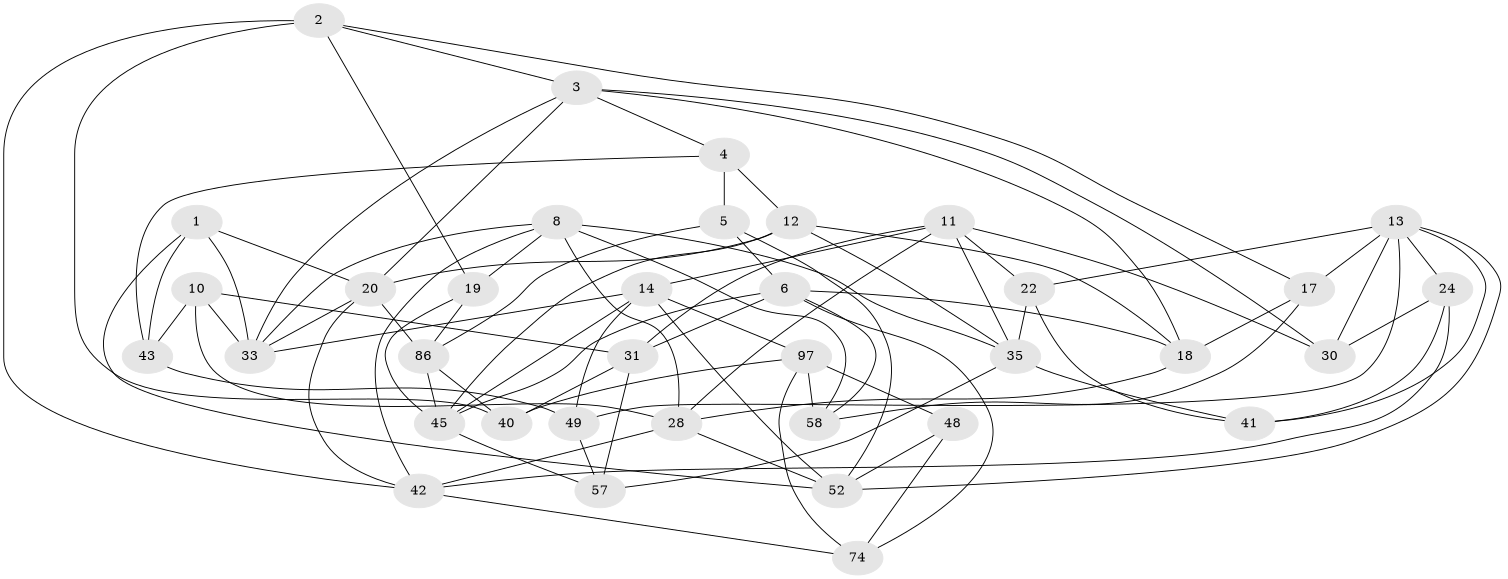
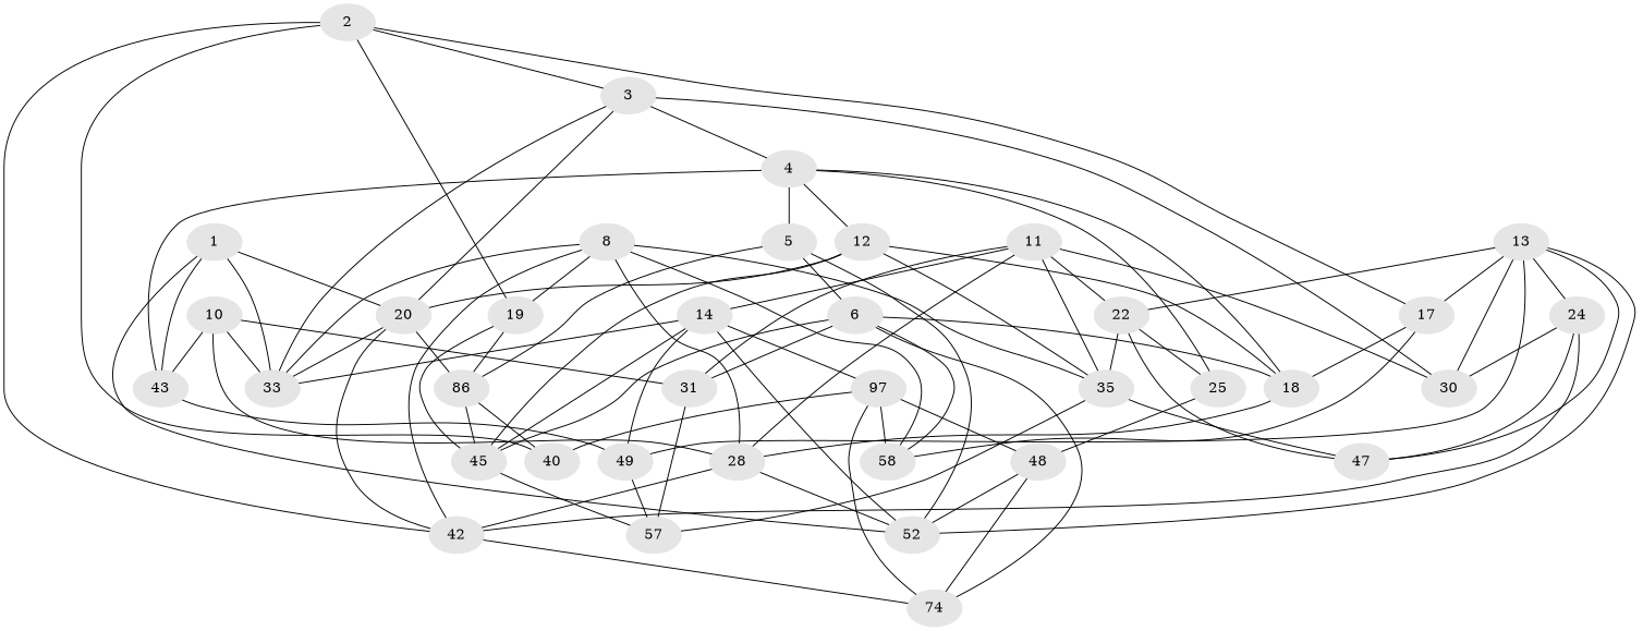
  graph {
    node [color=gray90 style=filled]
    20 [super="+56"]
    33 [super="+34"]
    42 [super="+47"]
    n4 [label=86 super="+29"]
    1
    43
    52 [super="+55"]
    49
    2 [super="+23"]
    3 [super="+21"]
    17
    19
    40
    4 [super="+39"]
    18 [super="+51"]
    30
    58
    45 [super="+53"]
    n19 [label=74]
    48 [super="+50"]
    5 [super="+16"]
    12 [super="+44"]
+   25
    28 [super="+61"]
    6 [super="+7"]
    35 [super="+36"]
    31 [super="+46"]
    57
    8 [super="+9"]
-   41
+   41 [label=47]
    10 [super="+60"]
    11 [super="+37"]
    14 [super="+15"]
    22 [super="+59"]
    n35 [label=97 super="+32"]
    13 [super="+38"]
    24
    20 -- 33
    20 -- 42
    20 -- n4
    42 -- n19
    n4 -- 40
    n4 -- 45
    1 -- 20
    1 -- 33
    1 -- 43
    1 -- 52
    43 -- 49
    49 -- 57
    2 -- 42
    2 -- 3
    2 -- 17
    2 -- 19
    2 -- 40
    3 -- 20
    3 -- 33
    3 -- 4
-   3 -- 18
+   4 -- 18
    3 -- 30
    17 -- 18
    17 -- 58
    19 -- n4
    19 -- 45
    4 -- 43
    4 -- 5 [weight=2]
    4 -- 12
+   4 -- 25
    18 -- 28
    45 -- 57
    48 -- 52
    48 -- n19
    5 -- n4 [weight=2]
    5 -- 52
    5 -- 6
    12 -- 20
    12 -- 18
    12 -- 45
    12 -- 35
+   25 -- 48
    28 -- 42
    28 -- 52
    6 -- 18
    6 -- 58
    6 -- 45
    6 -- n19
    6 -- 31
    35 -- 57
    35 -- 41
-   31 -- 40
    31 -- 57
    8 -- 33
    8 -- 42
    8 -- 19
    8 -- 58
    8 -- 28
    8 -- 35
    10 -- 33
    10 -- 43
    10 -- 28
    10 -- 31 [weight=2]
    11 -- 30
    11 -- 28
    11 -- 35
    11 -- 31
    11 -- 14
    11 -- 22
    14 -- 33
    14 -- 52
    14 -- 49
    14 -- 45
    14 -- n35
+   22 -- 25
    22 -- 35
    22 -- 41
    n35 -- 40
    n35 -- 58
    n35 -- n19
    n35 -- 48 [weight=2]
    13 -- 52
    13 -- 49
    13 -- 17
    13 -- 30
    13 -- 41
    13 -- 22
    13 -- 24
    24 -- 42
    24 -- 30
    24 -- 41
  }
